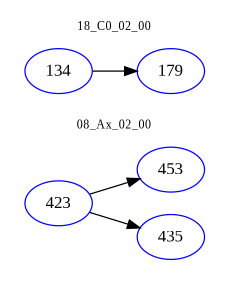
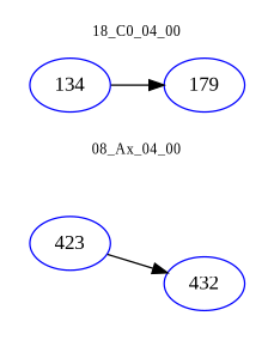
  digraph {
    fontname="Liberation Serif"
    rankdir=LR
    node [color=blue fontname="Liberation Serif"]
    edge [color=black fontname="Liberation Serif"]
    n1 [label=423]
-   n2 [label=435]
-   n3 [label=453]
+   n2 [label=432]
    n4 [label=134]
    n5 [label=179]
    subgraph cluster_1 {
      color=white
      fontsize=10
-     label="08_Ax_02_00"
+     label="08_Ax_04_00"
      n1
      n2
-     n3
    }
    subgraph cluster_2 {
      color=white
      fontsize=10
-     label="18_C0_02_00"
+     label="18_C0_04_00"
      n4
      n5
    }
    n1 -> n2
-   n1 -> n3
    n4 -> n5
  }
